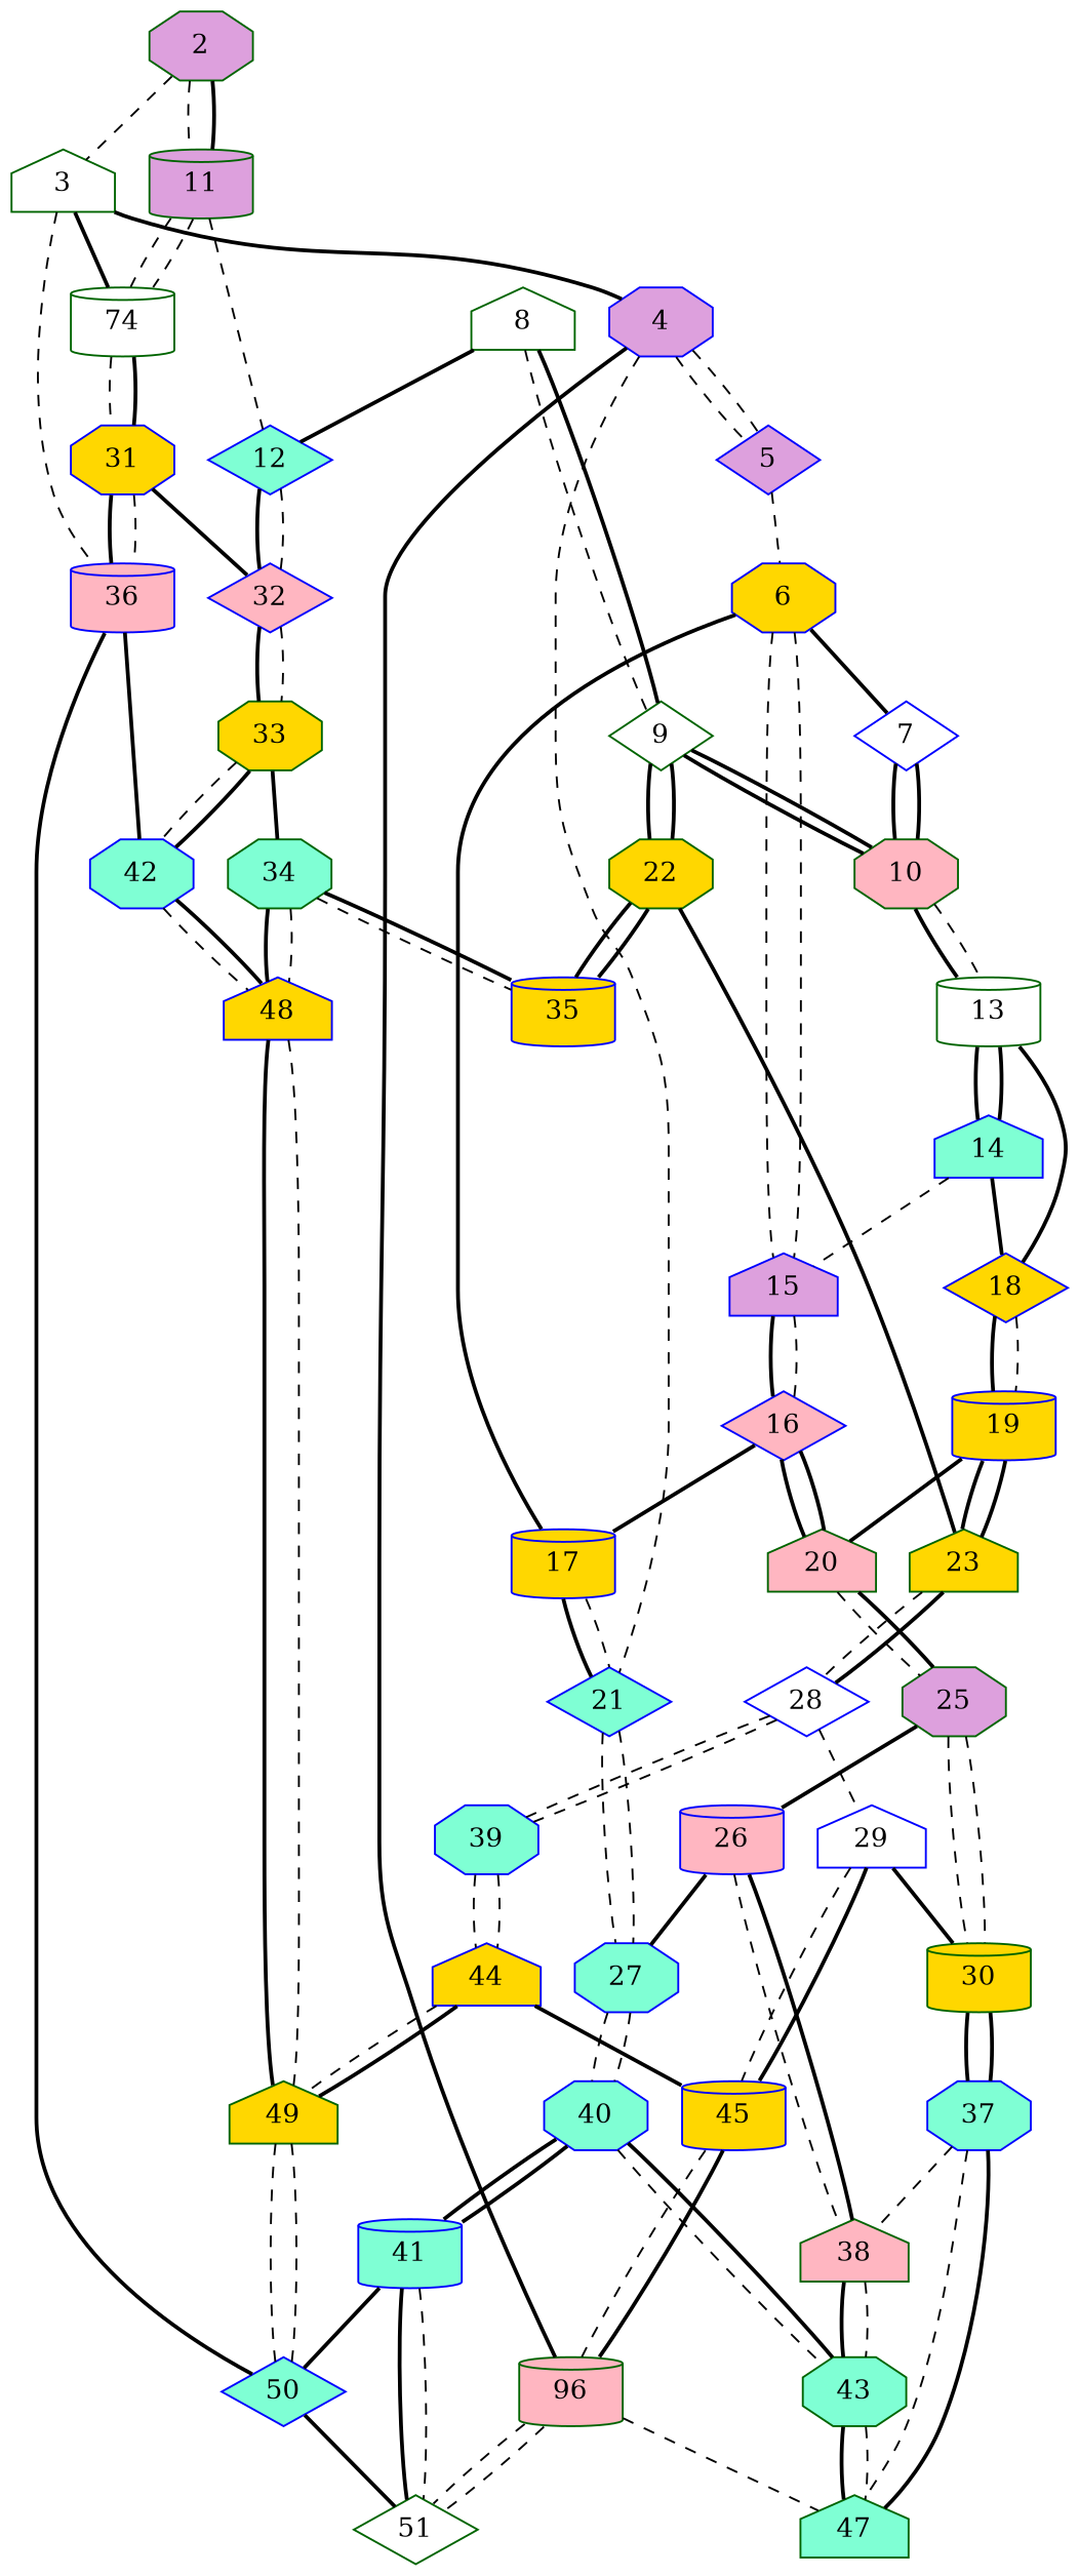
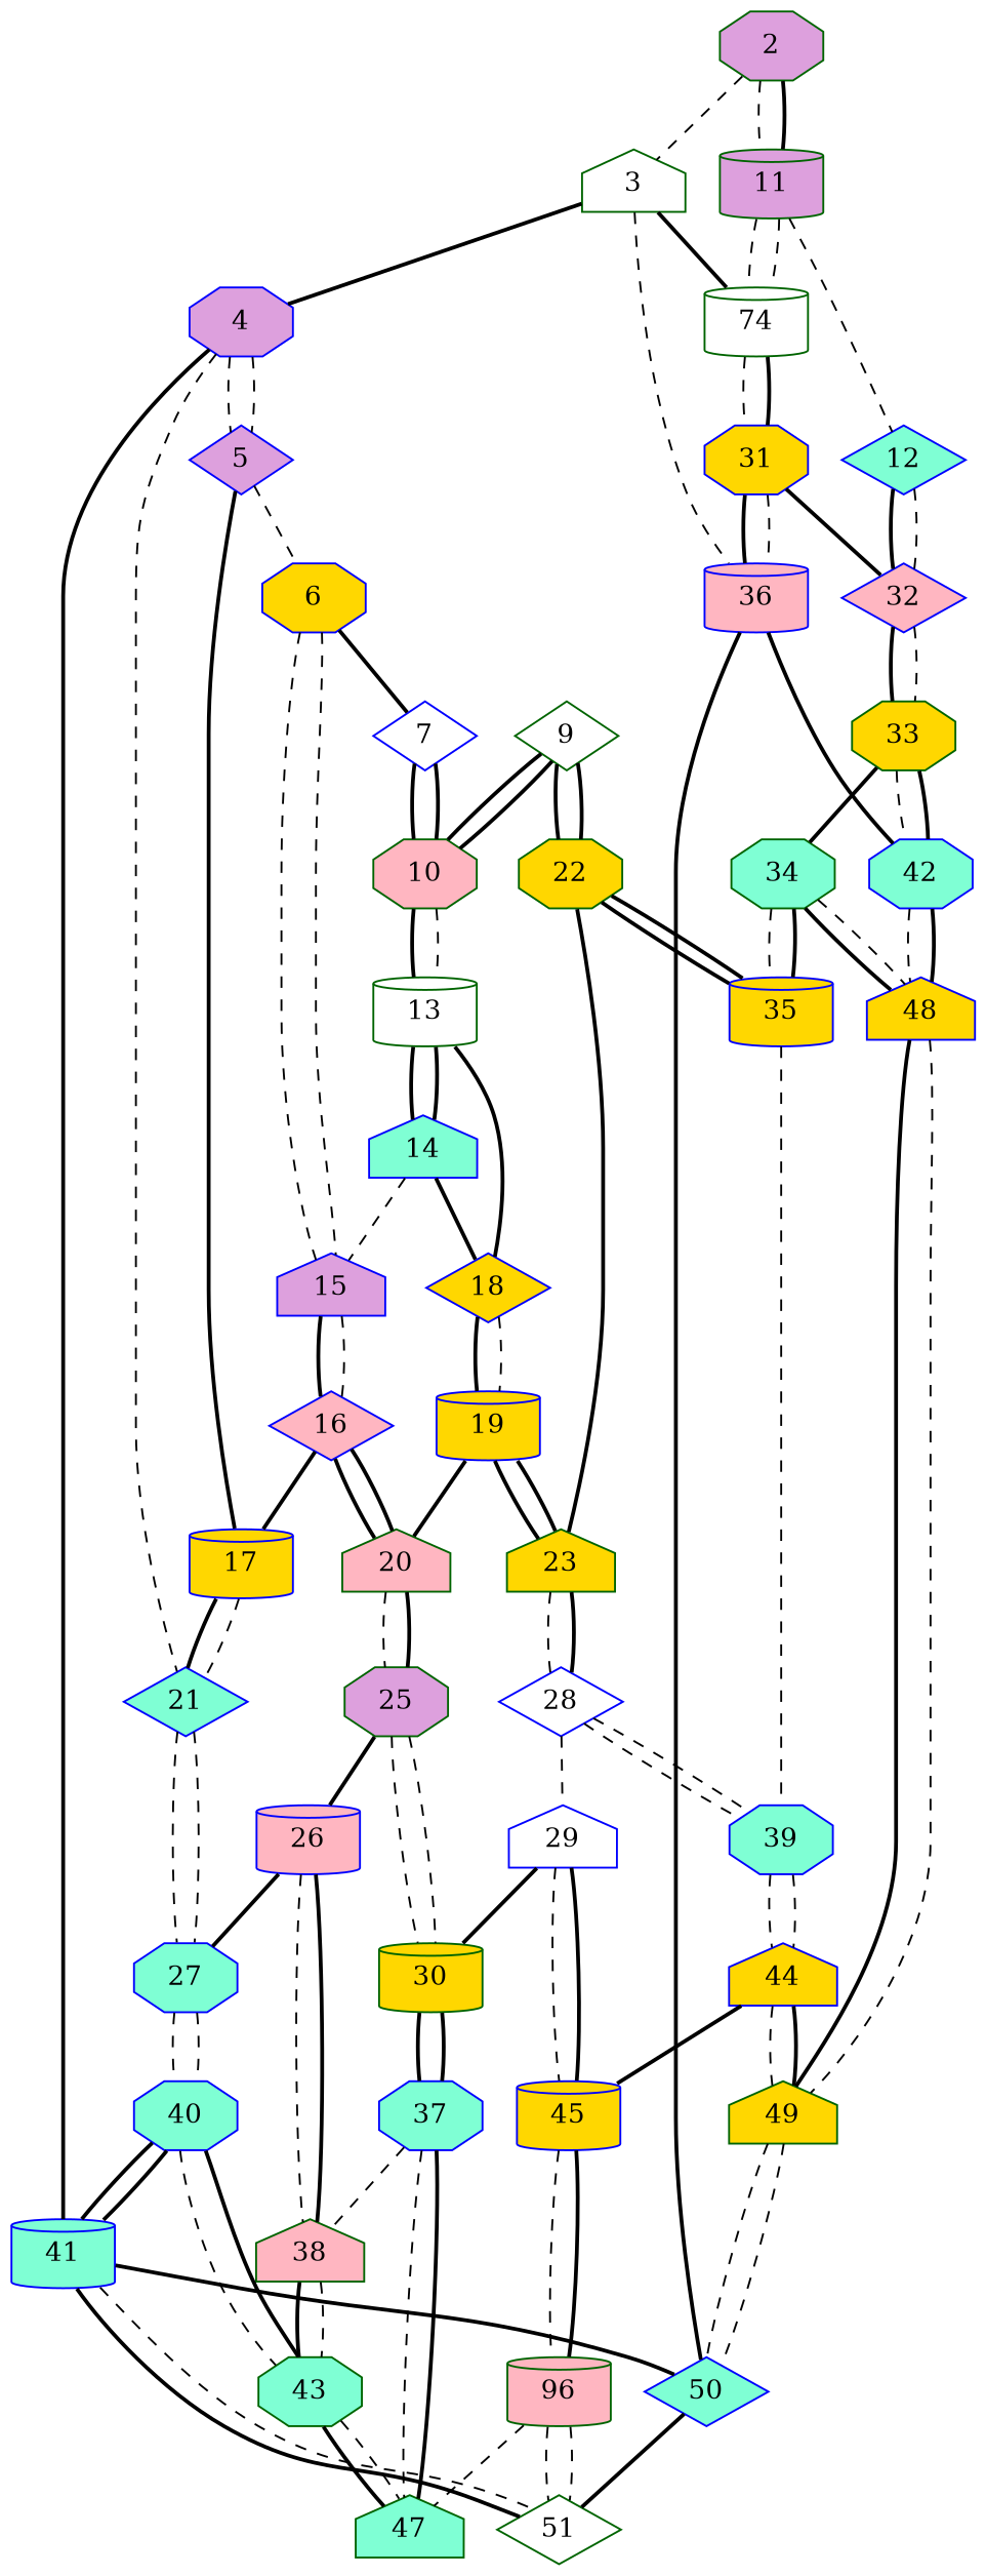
  graph {
    node [color=blue fillcolor=gold shape=octagon style=filled]
    edge [style=bold]
    2 [color=darkgreen fillcolor=plum]
    3 [color=darkgreen fillcolor=white shape=house]
    11 [color=darkgreen fillcolor=plum shape=cylinder]
-   8 [color=darkgreen fillcolor=white shape=house]
    9 [color=darkgreen fillcolor=white shape=diamond]
    12 [fillcolor=aquamarine shape=diamond]
    4 [fillcolor=plum]
    n8 [color=darkgreen fillcolor=white label=74 shape=cylinder]
    36 [fillcolor=lightpink shape=cylinder]
    5 [fillcolor=plum shape=diamond]
    21 [fillcolor=aquamarine shape=diamond]
    41 [fillcolor=aquamarine shape=cylinder]
    31
    42 [fillcolor=aquamarine]
    50 [fillcolor=aquamarine shape=diamond]
    6
    17 [shape=cylinder]
    27 [fillcolor=aquamarine]
    51 [color=darkgreen fillcolor=white shape=diamond]
    7 [fillcolor=white shape=diamond]
    15 [fillcolor=plum shape=house]
    10 [color=darkgreen fillcolor=lightpink]
    16 [fillcolor=lightpink shape=diamond]
    13 [color=darkgreen fillcolor=white shape=cylinder]
    22 [color=darkgreen]
    32 [fillcolor=lightpink shape=diamond]
    23 [color=darkgreen shape=house]
    35 [shape=cylinder]
    14 [fillcolor=aquamarine shape=house]
    18 [shape=diamond]
    33 [color=darkgreen]
    19 [shape=cylinder]
    20 [color=darkgreen fillcolor=lightpink shape=house]
    25 [color=darkgreen fillcolor=plum]
    28 [fillcolor=white shape=diamond]
    26 [fillcolor=lightpink shape=cylinder]
    30 [color=darkgreen shape=cylinder]
    40 [fillcolor=aquamarine]
    39 [fillcolor=aquamarine]
    29 [fillcolor=white shape=house]
    38 [color=darkgreen fillcolor=lightpink shape=house]
    37 [fillcolor=aquamarine]
    43 [color=darkgreen fillcolor=aquamarine]
    45 [shape=cylinder]
    44 [shape=house]
    n46 [color=darkgreen fillcolor=lightpink label=96 shape=cylinder]
    47 [color=darkgreen fillcolor=aquamarine shape=house]
    34 [color=darkgreen fillcolor=aquamarine]
    48 [shape=house]
    49 [color=darkgreen shape=house]
    2 -- 3 [style=dashed]
    2 -- 11 [style=dashed]
    2 -- 11
    3 -- 4
    3 -- n8
    3 -- 36 [style=dashed]
    11 -- 12 [style=dashed]
    11 -- n8 [style=dashed]
    11 -- n8 [style=dashed]
-   8 -- 9 [style=dashed]
-   8 -- 9
-   8 -- 12
    9 -- 10
    9 -- 10
    9 -- 22
    9 -- 22
    12 -- 32
    12 -- 32 [style=dashed]
    4 -- 5 [style=dashed]
    4 -- 5 [style=dashed]
    4 -- 21 [style=dashed]
-   4 -- n46
+   4 -- 41
    n8 -- 31 [style=dashed]
    n8 -- 31
    36 -- 42
    36 -- 50
    5 -- 6 [style=dashed]
-   6 -- 17
+   5 -- 17
    21 -- 27 [style=dashed]
    21 -- 27 [style=dashed]
    41 -- 50
    41 -- 51
    41 -- 51 [style=dashed]
    31 -- 36
    31 -- 36 [style=dashed]
    31 -- 32
    42 -- 48 [style=dashed]
    42 -- 48
    50 -- 51
    6 -- 7
    6 -- 15 [style=dashed]
    6 -- 15 [style=dashed]
    17 -- 21
    17 -- 21 [style=dashed]
    27 -- 40 [style=dashed]
    27 -- 40 [style=dashed]
    7 -- 10
    7 -- 10
    15 -- 16
    15 -- 16 [style=dashed]
    10 -- 13
    10 -- 13 [style=dashed]
    16 -- 17
    16 -- 20
    16 -- 20
    13 -- 14
    13 -- 14
    13 -- 18
    22 -- 23
    22 -- 35
    22 -- 35
    32 -- 33
    32 -- 33 [style=dashed]
    23 -- 28 [style=dashed]
    23 -- 28
+   35 -- 39 [style=dashed]
    14 -- 15 [style=dashed]
    14 -- 18
    18 -- 19
    18 -- 19 [style=dashed]
    33 -- 42 [style=dashed]
    33 -- 42
    33 -- 34
    19 -- 23
    19 -- 23
    19 -- 20
    20 -- 25 [style=dashed]
    20 -- 25
    25 -- 26
    25 -- 30 [style=dashed]
    25 -- 30 [style=dashed]
    28 -- 39 [style=dashed]
    28 -- 39 [style=dashed]
    28 -- 29 [style=dashed]
    26 -- 27
    26 -- 38 [style=dashed]
    26 -- 38
    30 -- 37
    30 -- 37
    40 -- 41
    40 -- 41
    40 -- 43 [style=dashed]
    40 -- 43
    39 -- 44 [style=dashed]
    39 -- 44 [style=dashed]
    29 -- 30
    29 -- 45 [style=dashed]
    29 -- 45
    38 -- 43
    38 -- 43 [style=dashed]
    37 -- 38 [style=dashed]
    37 -- 47 [style=dashed]
    37 -- 47
    43 -- 47
    43 -- 47 [style=dashed]
    45 -- n46 [style=dashed]
    45 -- n46
    44 -- 45
    44 -- 49 [style=dashed]
    44 -- 49
    n46 -- 51 [style=dashed]
    n46 -- 51 [style=dashed]
    n46 -- 47 [style=dashed]
    34 -- 35 [style=dashed]
    34 -- 35
    34 -- 48
    34 -- 48 [style=dashed]
    48 -- 49
    48 -- 49 [style=dashed]
    49 -- 50 [style=dashed]
    49 -- 50 [style=dashed]
  }
